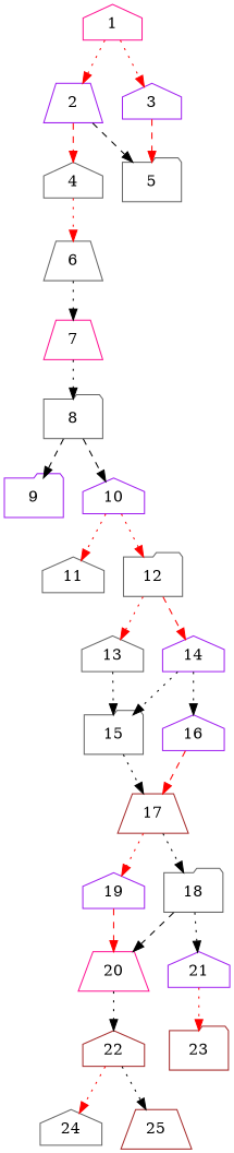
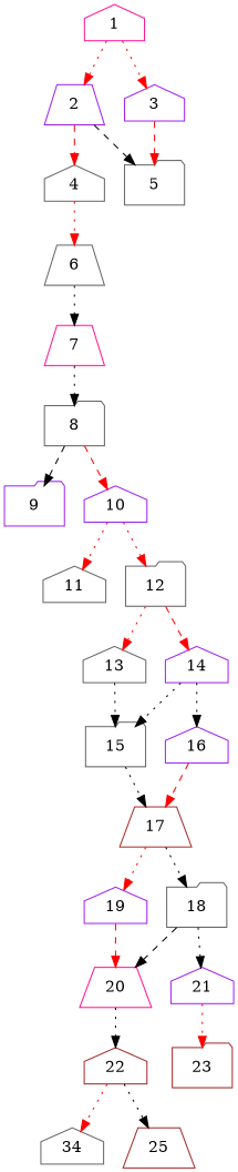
  digraph {
    node [alpha=0.11 color=gray40 shape=house]
    edge [color=red style=dotted]
    1 [alpha=0.09 color=deeppink expect_size=40846336]
    2 [alpha=0.18 color=purple expect_size=13560832 shape=trapezium]
    3 [alpha=0.05 color=purple expect_size=27831296]
    4 [alpha=0.07 expect_size=8003584]
    5 [expect_size=51558400 shape=folder]
    6 [expect_size=28342272 shape=trapezium]
    7 [alpha=0.13 color=deeppink expect_size=24395776 shape=trapezium]
    8 [alpha=0.10 expect_size=33169408 shape=folder]
    9 [alpha=0.16 color=purple expect_size=15213568 shape=folder]
    10 [alpha=0.10 color=purple expect_size=10066944]
    11 [alpha=0.19 expect_size=7966720]
    12 [alpha=0.12 expect_size=29380608 shape=folder]
    13 [alpha=0.12 expect_size=24262656]
    14 [alpha=0.15 color=purple expect_size=35256320]
    15 [alpha=0.09 expect_size=50619392 shape=folder]
    16 [color=purple expect_size=29175808]
    17 [alpha=0.01 color=brown expect_size=6923264 shape=trapezium]
    18 [alpha=0.02 expect_size=37269504 shape=folder]
    19 [alpha=0.03 color=purple expect_size=14541824]
    20 [alpha=0.15 color=deeppink expect_size=51501056 shape=trapezium]
    21 [alpha=0.02 color=purple expect_size=27561984]
    22 [alpha=0.13 color=brown expect_size=25322496]
    23 [alpha=0.13 color=brown expect_size=5983232 shape=folder]
-   24 [alpha=0.14 expect_size=33754112]
+   24 [alpha=0.14 expect_size=33754112 label=34]
    25 [alpha=0.15 color=brown expect_size=22106112 shape=trapezium]
    1 -> 2
    1 -> 3
    2 -> 4 [style=dashed]
    2 -> 5 [color=black style=dashed]
    3 -> 5 [style=dashed]
    4 -> 6
    6 -> 7 [color=black]
    7 -> 8 [color=black]
    8 -> 9 [color=black style=dashed]
-   8 -> 10 [color=black style=dashed]
+   8 -> 10 [style=dashed]
    10 -> 11
    10 -> 12
    12 -> 13
    12 -> 14 [style=dashed]
    13 -> 15 [color=black]
    14 -> 15 [color=black]
    14 -> 16 [color=black]
    15 -> 17 [color=black]
    16 -> 17 [style=dashed]
    17 -> 18 [color=black]
    17 -> 19
    18 -> 20 [color=black style=dashed]
    18 -> 21 [color=black]
    19 -> 20 [style=dashed]
    20 -> 22 [color=black]
    21 -> 23
    22 -> 24
    22 -> 25 [color=black]
  }
